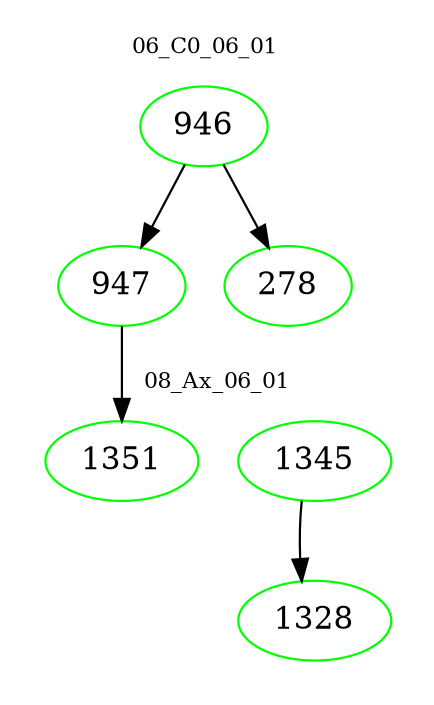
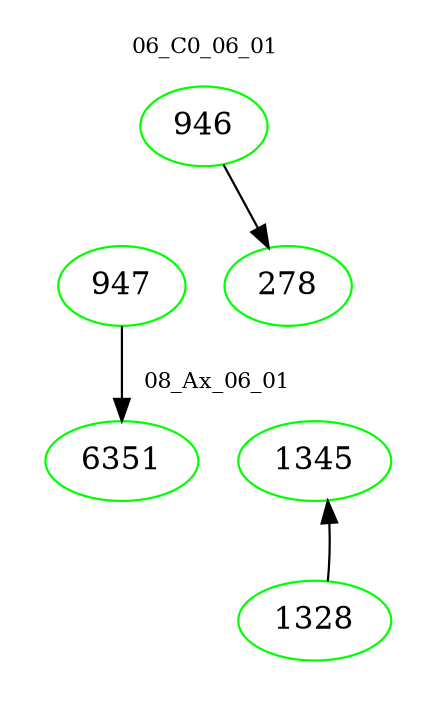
  digraph {
    node [color=green]
    edge [color=black]
    n1 [label=1345]
    n2 [label=1328]
-   n3 [label=1351]
+   n3 [label=6351]
    n4 [label=946]
    n5 [label=947]
    n6 [label=278]
    subgraph cluster_1 {
      color=white
      fontsize=10
      label="08_Ax_06_01"
      n1
      n2
      n3
    }
    subgraph cluster_2 {
      color=white
      fontsize=10
      label="06_C0_06_01"
      n4
      n5
      n6
    }
-   n1 -> n2
-   n4 -> n5
+   n2 -> n1
    n4 -> n6
    n5 -> n3
  }
